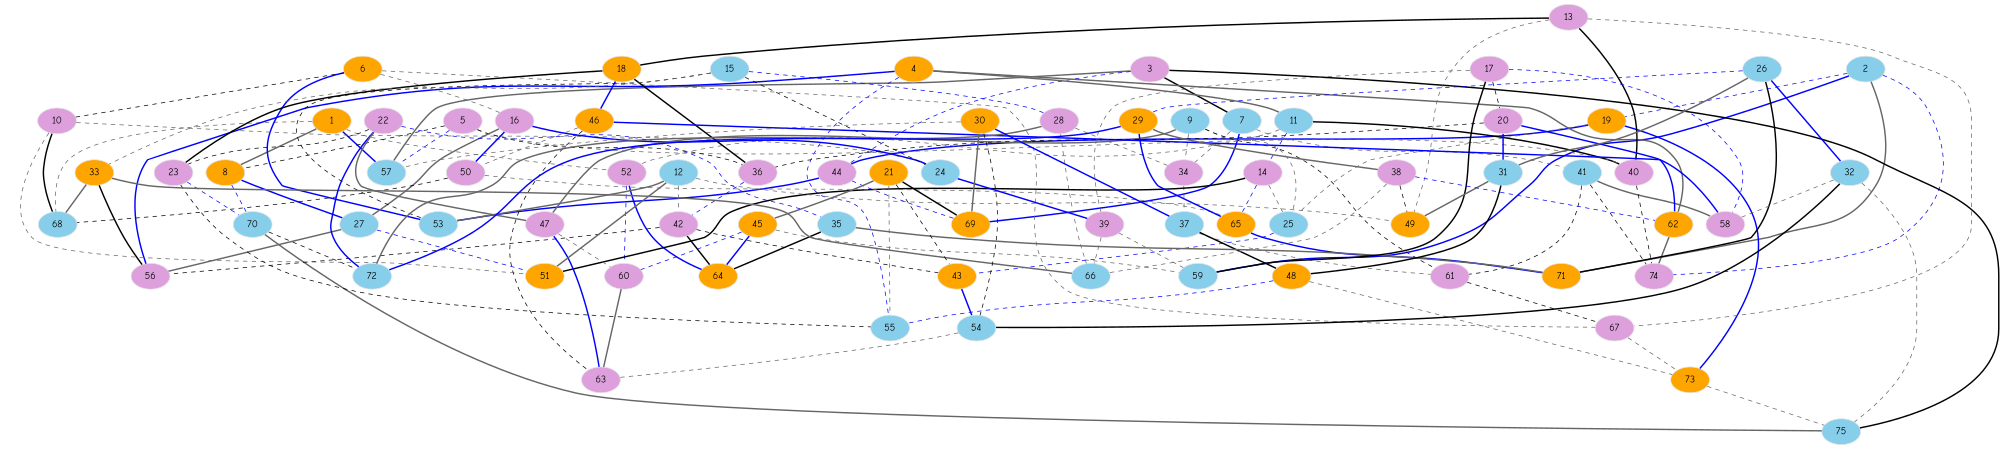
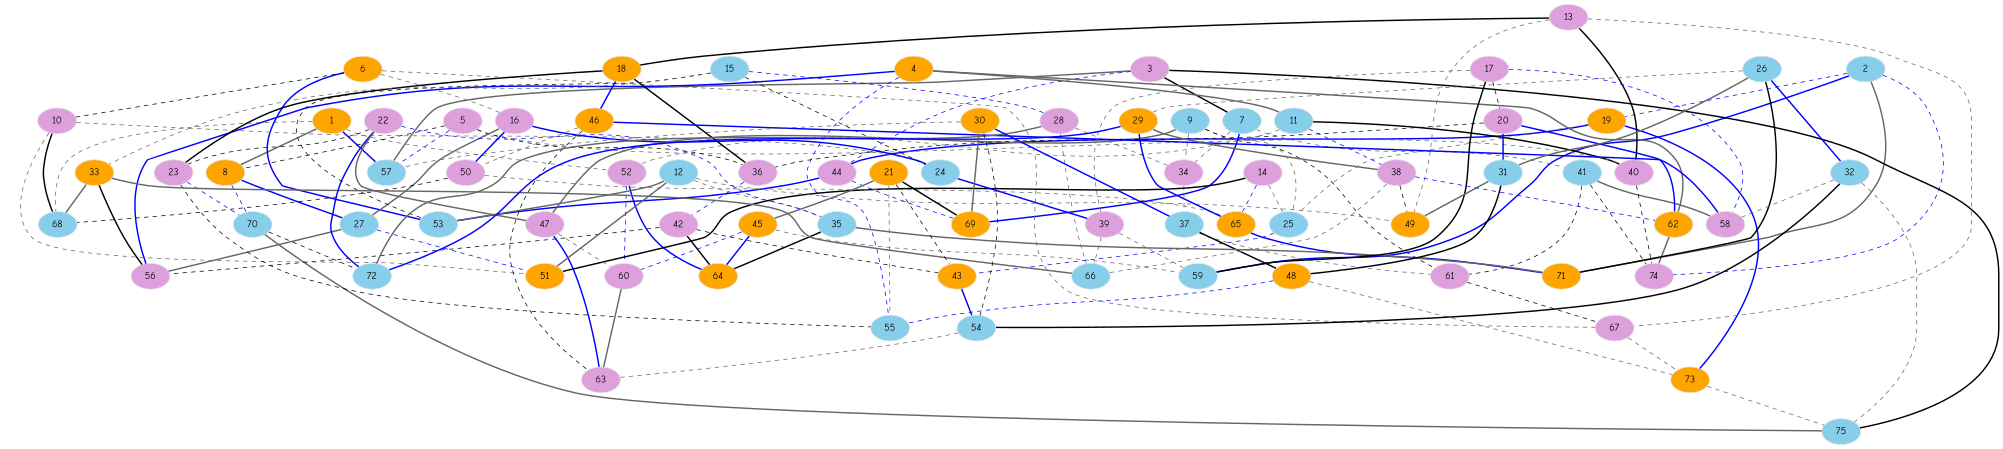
  graph {
    fontname="Comic Neue"
    node [color=gray90 fillcolor=plum fontname="Comic Neue" style=filled]
    edge [color=gray40 fontname="Comic Neue" style=dashed]
    1 [fillcolor=orange]
    8 [fillcolor=orange]
    52
    57 [fillcolor=skyblue]
    68 [fillcolor=skyblue]
    27 [fillcolor=skyblue]
    70 [fillcolor=skyblue]
    64 [fillcolor=orange]
    60
    2 [fillcolor=skyblue]
    19 [fillcolor=orange]
    59 [fillcolor=skyblue]
    71 [fillcolor=orange]
    74
    44
    25 [fillcolor=skyblue]
    73 [fillcolor=orange]
    3
    7 [fillcolor=skyblue]
    75 [fillcolor=skyblue]
    34
    41 [fillcolor=skyblue]
    69 [fillcolor=orange]
    53 [fillcolor=skyblue]
    4 [fillcolor=orange]
    11 [fillcolor=skyblue]
    55 [fillcolor=skyblue]
    56
    62 [fillcolor=orange]
    40
    14
    5
    36
    42
    6 [fillcolor=orange]
    10
    16
    67
    24 [fillcolor=skyblue]
    51 [fillcolor=orange]
    50
    37 [fillcolor=skyblue]
    61
    58
    72 [fillcolor=skyblue]
    9 [fillcolor=skyblue]
    47
    43 [fillcolor=orange]
    63
    39
    65 [fillcolor=orange]
    12 [fillcolor=skyblue]
    35 [fillcolor=skyblue]
    49 [fillcolor=orange]
    13
    18 [fillcolor=orange]
    23
    46 [fillcolor=orange]
    15 [fillcolor=skyblue]
    28
    33 [fillcolor=orange]
    66 [fillcolor=skyblue]
    17
    20
    31 [fillcolor=skyblue]
    48 [fillcolor=orange]
    21 [fillcolor=orange]
    45 [fillcolor=orange]
    54 [fillcolor=skyblue]
    22
    26 [fillcolor=skyblue]
    29 [fillcolor=orange]
    32 [fillcolor=skyblue]
    38
    30 [fillcolor=orange]
    1 -- 8 [style=bold]
    1 -- 52
    1 -- 57 [color=blue style=bold]
    1 -- 68
    8 -- 27 [color=blue style=bold]
    8 -- 70 [color=blue]
    52 -- 64 [color=blue style=bold]
    52 -- 60 [color=blue]
    27 -- 56 [style=bold]
    27 -- 51 [color=blue]
    70 -- 75 [style=bold]
    70 -- 72 [color=black]
    60 -- 63 [style=bold]
    2 -- 19 [color=blue]
    2 -- 59 [color=blue style=bold]
    2 -- 71 [style=bold]
    2 -- 74 [color=blue]
    19 -- 44 [color=blue style=bold]
    19 -- 25
    19 -- 73 [color=blue style=bold]
    44 -- 69 [color=blue]
    44 -- 53 [color=blue style=bold]
    25 -- 43 [color=blue]
    73 -- 75
    3 -- 57 [style=bold]
    3 -- 44 [color=blue]
    3 -- 7 [color=black style=bold]
    3 -- 75 [color=black style=bold]
    7 -- 34
    7 -- 41
    7 -- 69 [color=blue style=bold]
    34 -- 37
    41 -- 74 [color=black]
    41 -- 61 [color=black]
    41 -- 58 [style=bold]
    4 -- 11 [style=bold]
    4 -- 55 [color=blue]
    4 -- 56 [color=blue style=bold]
    4 -- 62 [style=bold]
    11 -- 52
    11 -- 40 [color=black style=bold]
-   11 -- 14 [color=blue]
+   11 -- 38 [color=blue]
    62 -- 74 [style=bold]
    40 -- 74 [color=black]
    14 -- 25
    14 -- 51 [color=black style=bold]
    14 -- 65 [color=blue]
    5 -- 8 [color=black]
    5 -- 57 [color=blue]
    5 -- 40
    5 -- 36 [color=black]
    36 -- 42 [color=blue]
    42 -- 64 [color=black style=bold]
    42 -- 56 [color=black]
    42 -- 43 [color=black]
    6 -- 53 [color=blue style=bold]
    6 -- 10 [color=black]
    6 -- 16
    6 -- 67
    10 -- 68 [color=black style=bold]
    10 -- 24
    10 -- 51
    16 -- 27 [style=bold]
    16 -- 24 [color=blue style=bold]
    16 -- 50 [color=blue style=bold]
    67 -- 73
    24 -- 39 [color=blue style=bold]
    50 -- 68 [color=black]
    50 -- 65
    37 -- 61
    37 -- 48 [color=black style=bold]
    61 -- 67 [color=black]
    9 -- 25
    9 -- 34
    9 -- 61 [color=black]
    9 -- 47 [style=bold]
    47 -- 60
    47 -- 63 [color=blue style=bold]
    43 -- 54 [color=blue style=bold]
    39 -- 59
    39 -- 66
    65 -- 71 [color=blue style=bold]
    12 -- 53 [style=bold]
    12 -- 51 [style=bold]
-   12 -- 42
+   12 -- 35
    12 -- 49
    35 -- 64 [color=black style=bold]
    35 -- 71 [style=bold]
    13 -- 40 [color=black style=bold]
    13 -- 67
    13 -- 49
    13 -- 18 [color=black style=bold]
    18 -- 36 [color=black style=bold]
    18 -- 23 [color=black style=bold]
    18 -- 46 [color=blue style=bold]
    23 -- 70 [color=blue]
    23 -- 55 [color=black]
    46 -- 50
    46 -- 58 [color=blue style=bold]
    46 -- 63 [color=black]
    15 -- 53 [color=black]
    15 -- 24 [color=black]
    15 -- 28 [color=blue]
    15 -- 33
    28 -- 34
    28 -- 72 [style=bold]
    28 -- 66
    33 -- 68 [style=bold]
    33 -- 56 [color=black style=bold]
    33 -- 66 [style=bold]
    17 -- 59 [color=black style=bold]
    17 -- 58 [color=blue]
    17 -- 39
    17 -- 20 [color=black]
    20 -- 62 [color=blue style=bold]
    20 -- 36 [color=black]
    20 -- 31 [color=blue style=bold]
    31 -- 49 [style=bold]
    31 -- 48 [color=black style=bold]
    48 -- 73
    48 -- 55 [color=blue]
    21 -- 69 [color=black style=bold]
    21 -- 55
    21 -- 43 [color=black]
    21 -- 45 [style=bold]
    45 -- 64 [color=blue style=bold]
    45 -- 60 [color=blue]
    45 -- 59
    54 -- 63
    22 -- 72 [color=blue style=bold]
    22 -- 47 [style=bold]
    22 -- 35 [color=blue]
    22 -- 23 [color=black]
    26 -- 71 [color=black style=bold]
    26 -- 31 [style=bold]
-   26 -- 29 [color=blue]
+   26 -- 29
    26 -- 32 [color=blue style=bold]
    29 -- 72 [color=blue style=bold]
    29 -- 65 [color=blue style=bold]
    29 -- 38 [style=bold]
    32 -- 75
    32 -- 58
    32 -- 54 [color=black style=bold]
    38 -- 62 [color=blue]
    38 -- 49 [color=black]
    38 -- 66
    30 -- 57
    30 -- 69 [style=bold]
    30 -- 37 [color=blue style=bold]
    30 -- 54 [color=black]
  }
